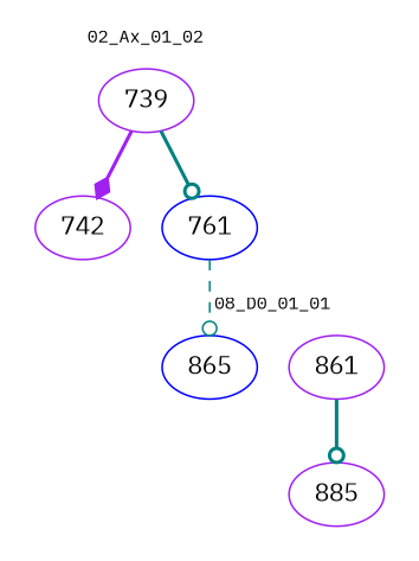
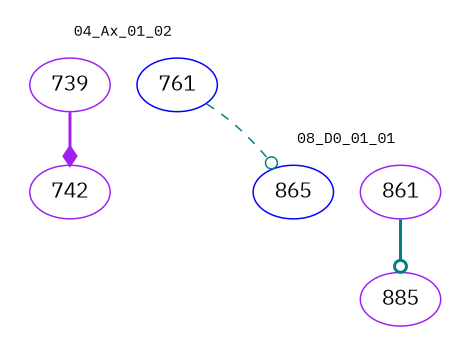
  digraph {
    fontname="IBM Plex Mono"
    node [color=purple fontname="IBM Plex Mono"]
    edge [arrowhead=odot color=teal fontname="IBM Plex Mono" style=bold]
    n1 [label=739]
    n2 [label=742]
    n3 [color=blue label=761]
    n4 [label=861]
    n5 [label=885]
    n6 [color=blue label=865]
    subgraph cluster_1 {
      color=white
      fontsize=10
-     label="02_Ax_01_02"
+     label="04_Ax_01_02"
      n1
      n2
      n3
    }
    subgraph cluster_2 {
      color=white
      fontsize=10
      label="08_D0_01_01"
      n4
      n5
      n6
    }
    n1 -> n2 [arrowhead=diamond color=purple]
-   n1 -> n3
    n3 -> n6 [style=dashed]
    n4 -> n5
  }
